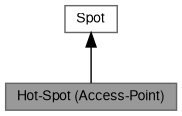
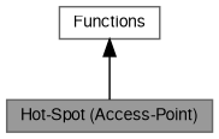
  digraph {
    rankdir=TB
    node [fontname=FreeSans fontsize=10 shape=box style=filled]
    n1 [color=gray40 fillcolor=grey60 fontcolor=black height=0.2 label="Hot-Spot (Access-Point)" width=0.4]
-   n2 [color=grey40 fillcolor=white height=0.2 label=Spot width=0.4]
+   n2 [color=grey40 fillcolor=white height=0.2 label=Functions width=0.4]
    n2 -> n1 [dir=back fontname=FreeSans fontsize=10 labelfontname=FreeSans labelfontsize=10 shape=plaintext style=solid]
  }
